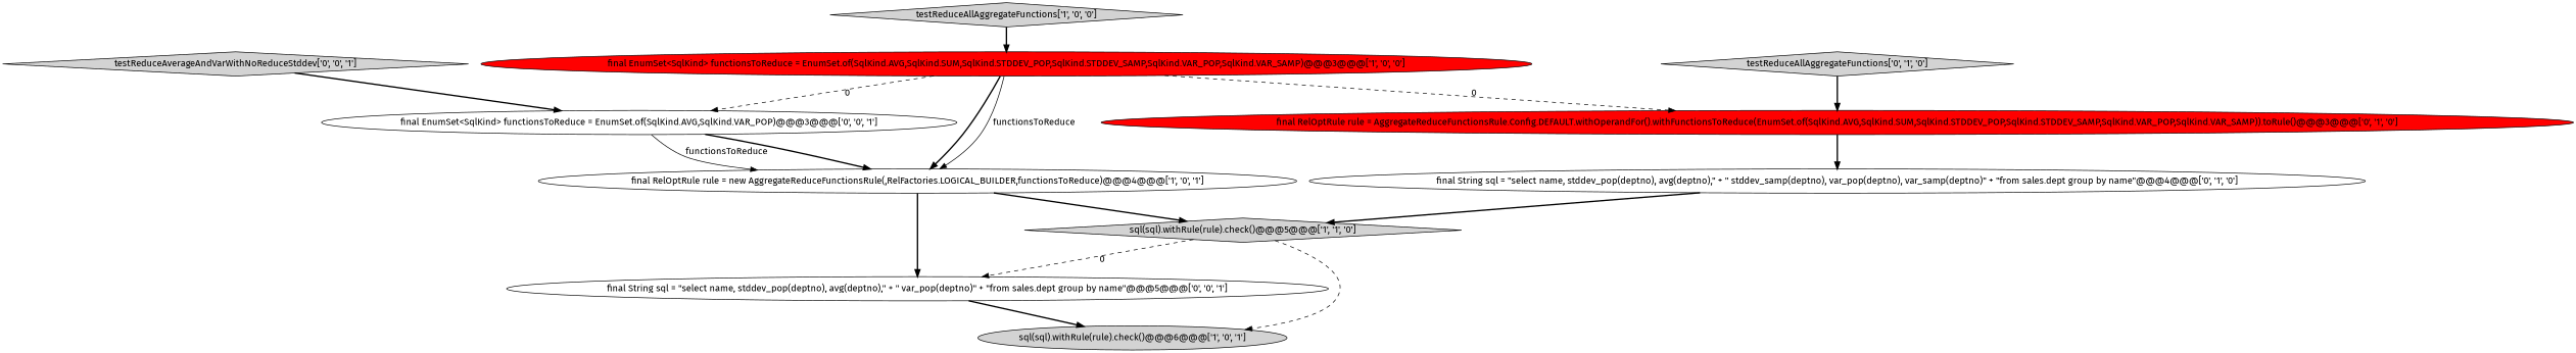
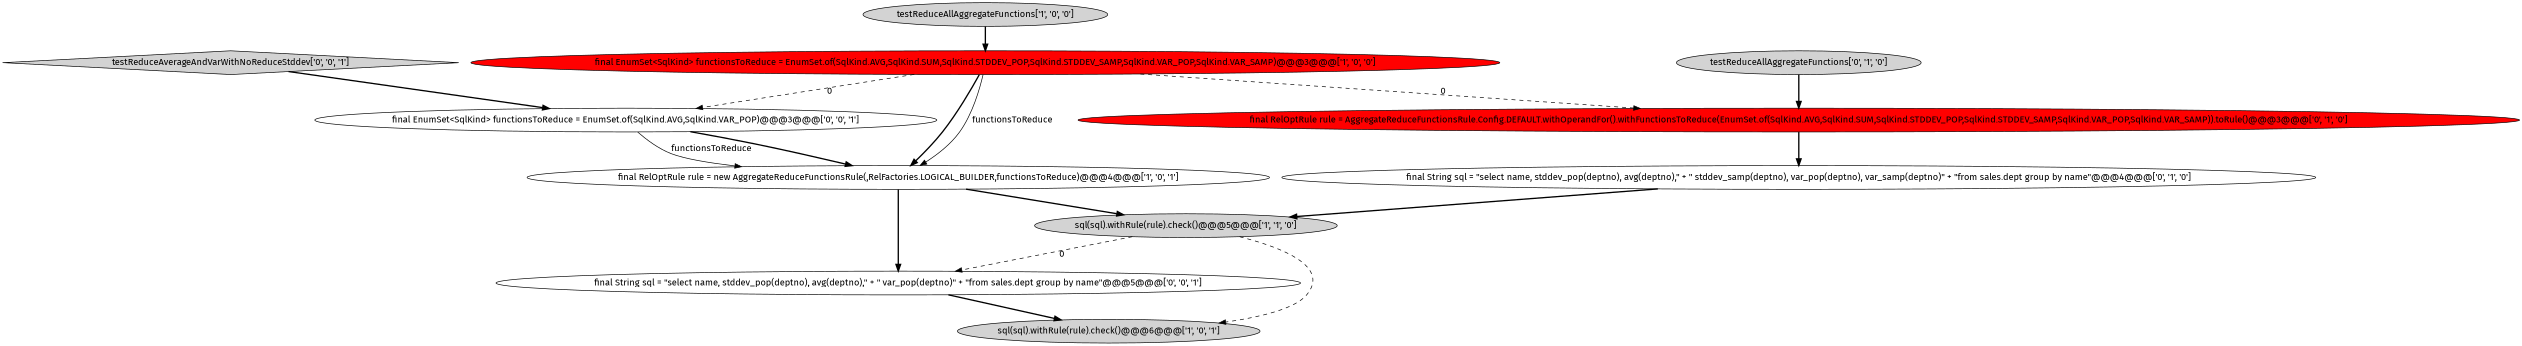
  digraph {
    fontname="Fira Sans"
    node [fillcolor=lightgray fontname="Fira Sans" shape=ellipse style=filled]
    edge [fontname="Fira Sans" style=bold]
-   n1 [label="sql(sql).withRule(rule).check()@@@5@@@['1', '1', '0']" shape=diamond]
+   n1 [label="sql(sql).withRule(rule).check()@@@5@@@['1', '1', '0']"]
    n2 [fillcolor=white label="final String sql = \"select name, stddev_pop(deptno), avg(deptno),\" + \" var_pop(deptno)\" + \"from sales.dept group by name\"@@@5@@@['0', '0', '1']"]
    n3 [label="sql(sql).withRule(rule).check()@@@6@@@['1', '0', '1']"]
    n4 [fillcolor=white label="final RelOptRule rule = new AggregateReduceFunctionsRule(,RelFactories.LOGICAL_BUILDER,functionsToReduce)@@@4@@@['1', '0', '1']"]
-   n5 [label="testReduceAllAggregateFunctions['1', '0', '0']" shape=diamond]
+   n5 [label="testReduceAllAggregateFunctions['1', '0', '0']"]
    n6 [fillcolor=red label="final EnumSet<SqlKind> functionsToReduce = EnumSet.of(SqlKind.AVG,SqlKind.SUM,SqlKind.STDDEV_POP,SqlKind.STDDEV_SAMP,SqlKind.VAR_POP,SqlKind.VAR_SAMP)@@@3@@@['1', '0', '0']"]
    n7 [fillcolor=white label="final EnumSet<SqlKind> functionsToReduce = EnumSet.of(SqlKind.AVG,SqlKind.VAR_POP)@@@3@@@['0', '0', '1']"]
    n8 [fillcolor=red label="final RelOptRule rule = AggregateReduceFunctionsRule.Config.DEFAULT.withOperandFor().withFunctionsToReduce(EnumSet.of(SqlKind.AVG,SqlKind.SUM,SqlKind.STDDEV_POP,SqlKind.STDDEV_SAMP,SqlKind.VAR_POP,SqlKind.VAR_SAMP)).toRule()@@@3@@@['0', '1', '0']"]
-   n9 [label="testReduceAllAggregateFunctions['0', '1', '0']" shape=diamond]
+   n9 [label="testReduceAllAggregateFunctions['0', '1', '0']"]
    n10 [fillcolor=white label="final String sql = \"select name, stddev_pop(deptno), avg(deptno),\" + \" stddev_samp(deptno), var_pop(deptno), var_samp(deptno)\" + \"from sales.dept group by name\"@@@4@@@['0', '1', '0']"]
    n11 [label="testReduceAverageAndVarWithNoReduceStddev['0', '0', '1']" shape=diamond]
    n1 -> n2 [label=0 style=dashed]
    n1 -> n3 [style=dashed]
    n2 -> n3
    n4 -> n1
    n4 -> n2
    n5 -> n6
    n6 -> n4
    n6 -> n4 [label=functionsToReduce style=solid]
    n6 -> n7 [label=0 style=dashed]
    n6 -> n8 [label=0 style=dashed]
    n7 -> n4
    n7 -> n4 [label=functionsToReduce style=solid]
    n8 -> n10
    n9 -> n8
    n10 -> n1
    n11 -> n7
  }
